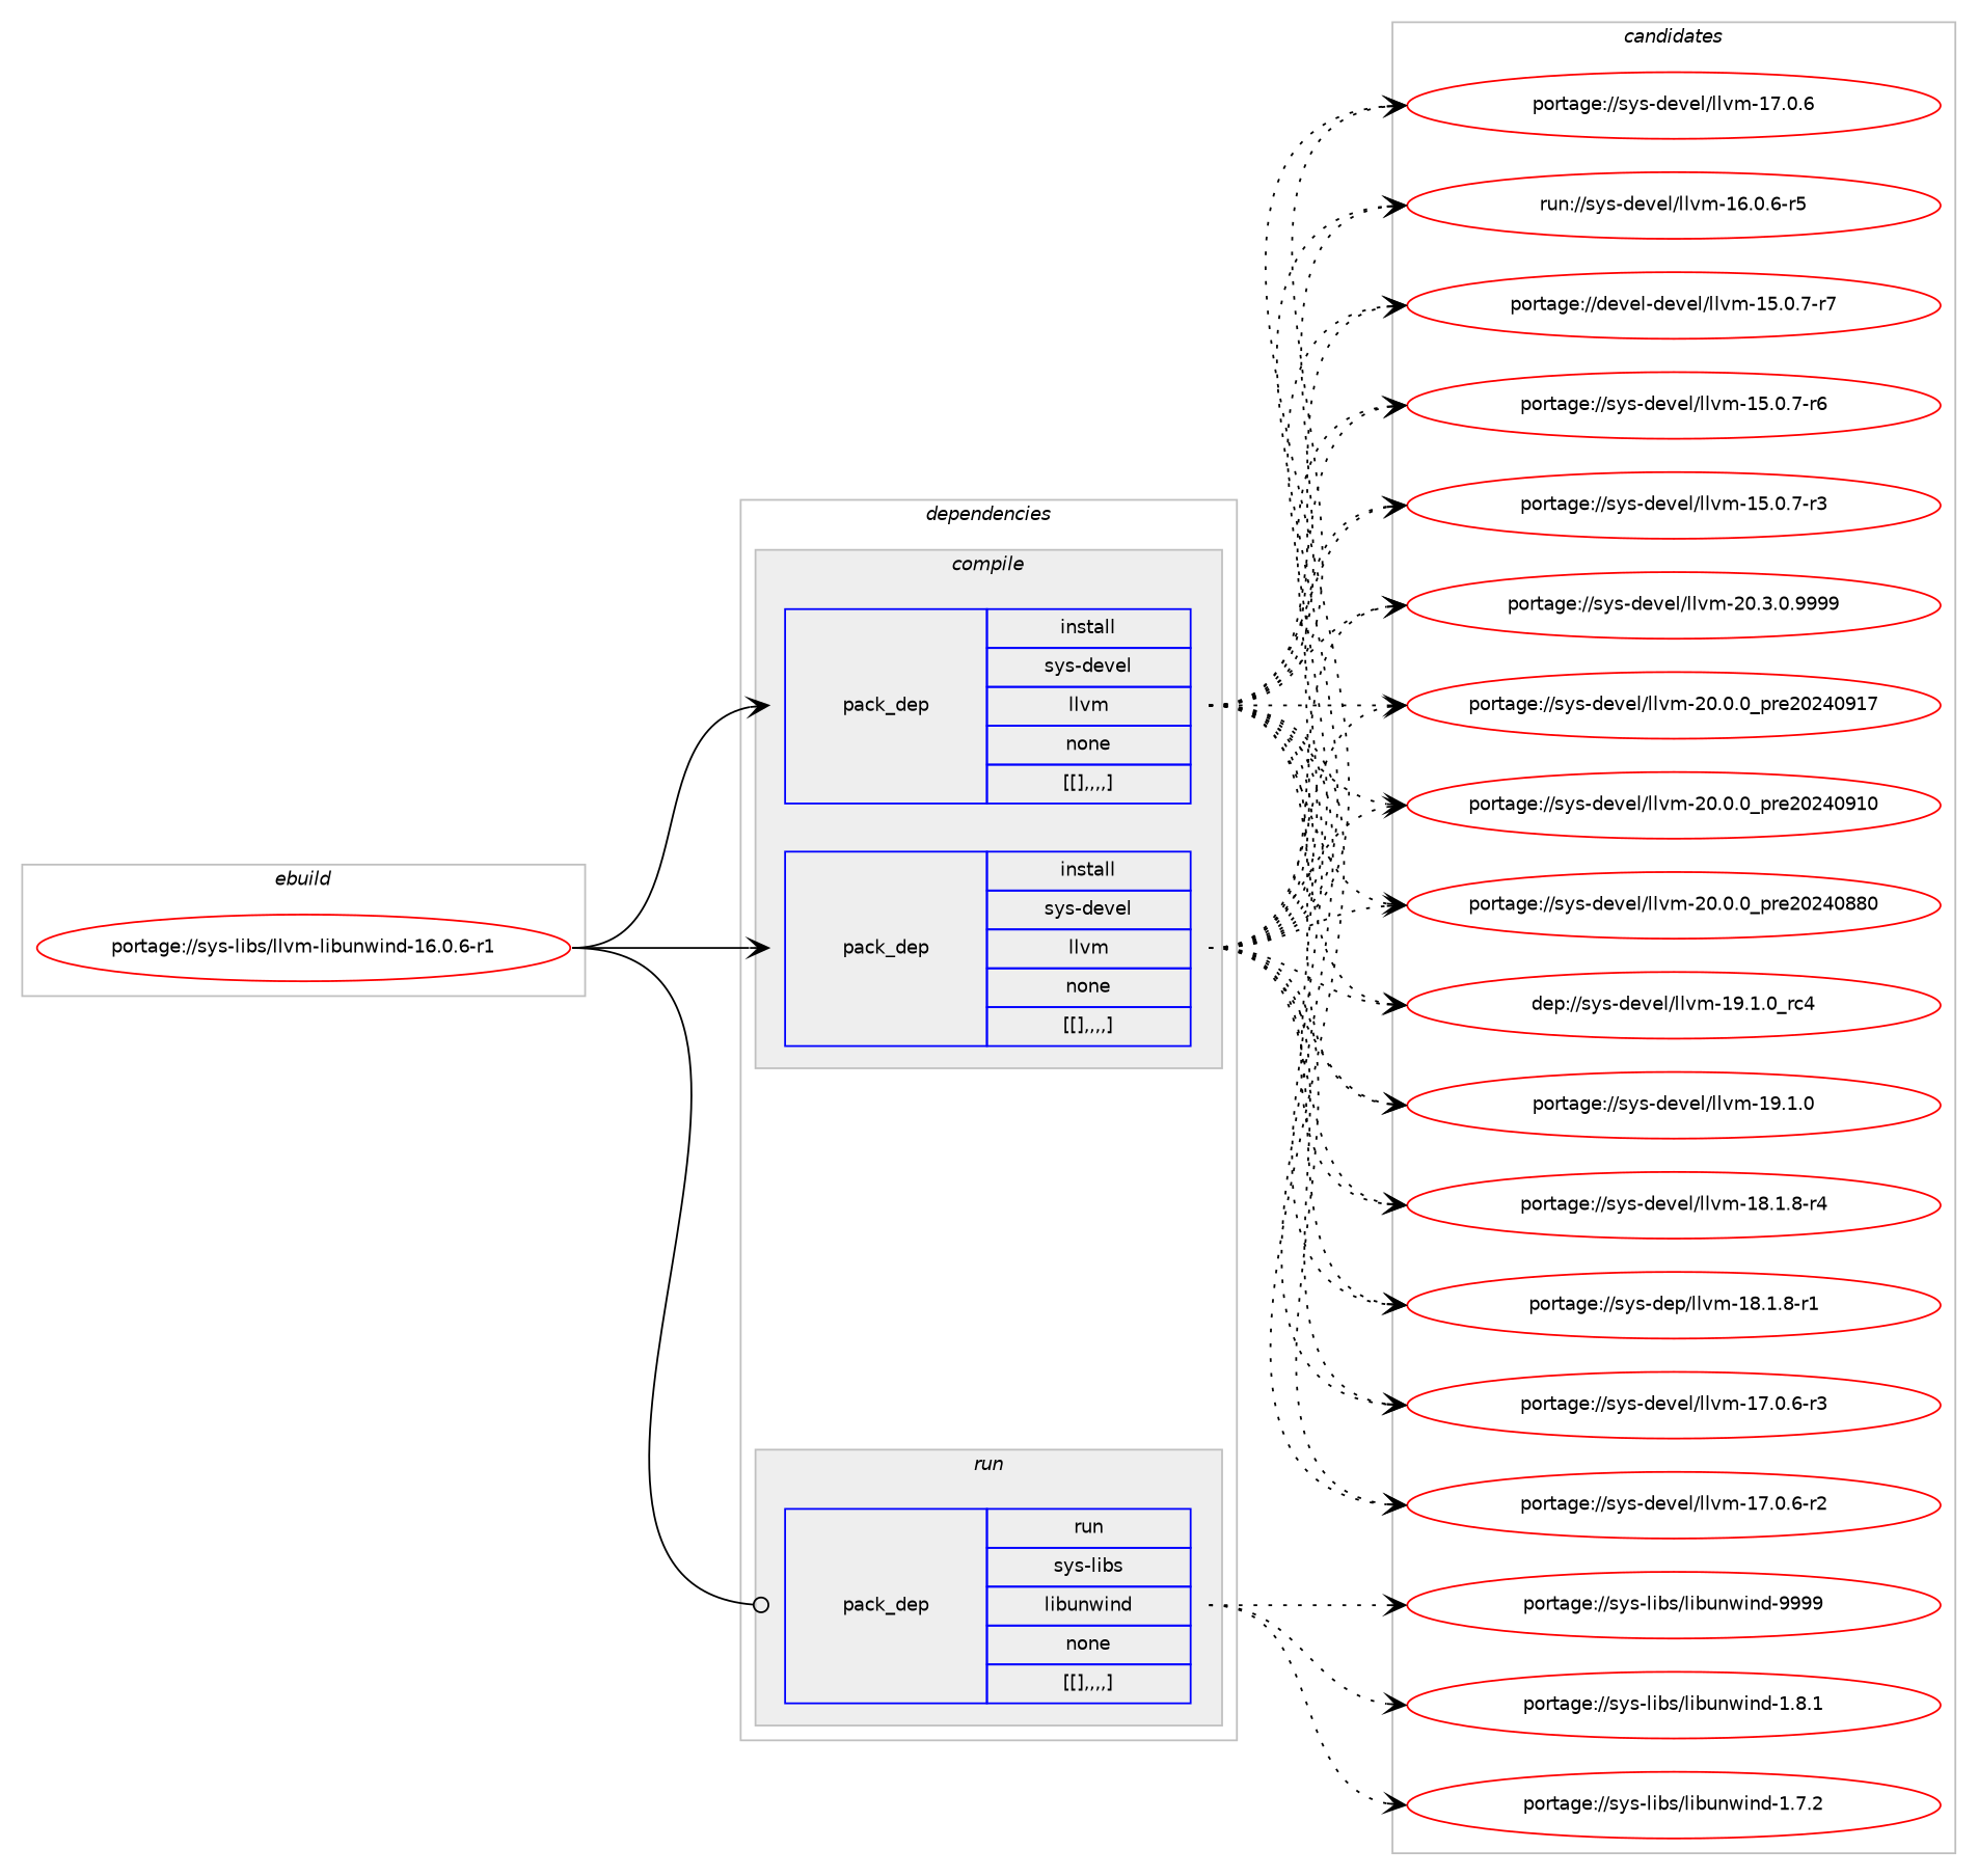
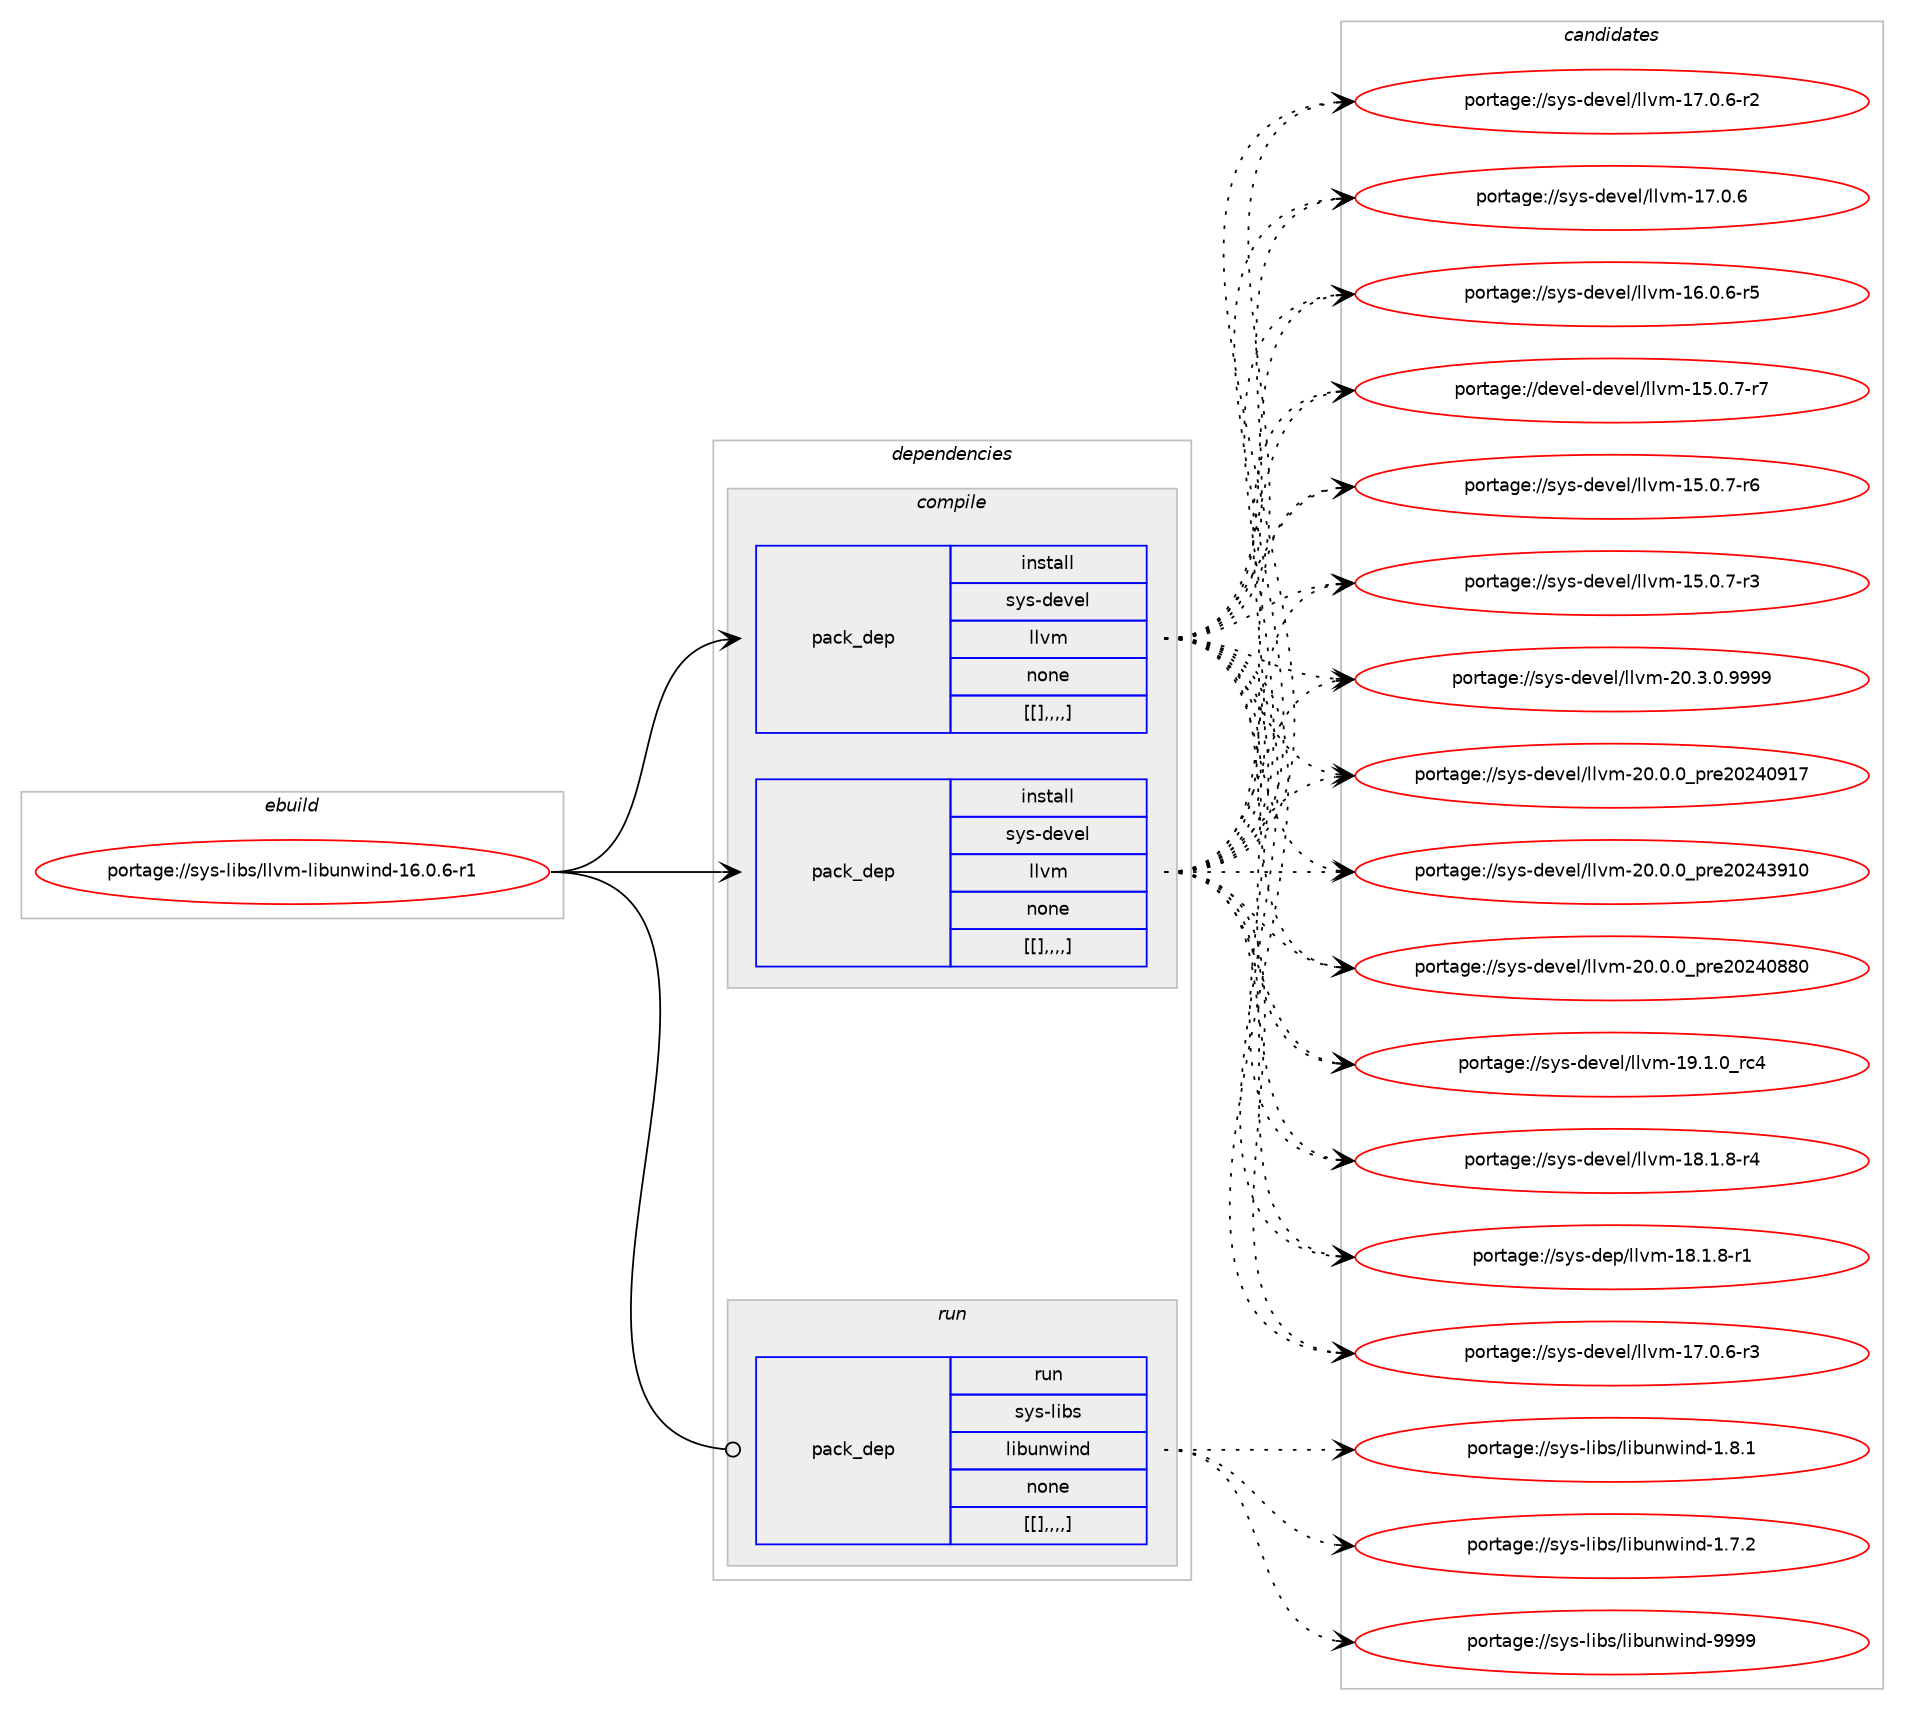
  digraph {
    compound=true
    concentrate=true
    fontname=Helvetica
    fontsize=10
    newrank=true
    rankdir=LR
    ranksep=1.5
    node [color=red fontname=Helvetica fontsize=10]
    edge [arrowhead=vee headport=w style=dotted tailport=e weight=100]
    n1 [label="portage://sys-libs/llvm-libunwind-16.0.6-r1" width=4]
    n2 [color=blue label=<<TABLE BORDER="0" CELLBORDER="1" CELLSPACING="0" CELLPADDING="4" WIDTH="220"><TR><TD ROWSPAN="6" CELLPADDING="30">pack_dep</TD></TR><TR><TD WIDTH="110">install</TD></TR><TR><TD>sys-devel</TD></TR><TR><TD>llvm</TD></TR><TR><TD>none</TD></TR><TR><TD>[[],,,,]</TD></TR></TABLE>> shape=none]
    n3 [color=blue label=<<TABLE BORDER="0" CELLBORDER="1" CELLSPACING="0" CELLPADDING="4" WIDTH="220"><TR><TD ROWSPAN="6" CELLPADDING="30">pack_dep</TD></TR><TR><TD WIDTH="110">install</TD></TR><TR><TD>sys-devel</TD></TR><TR><TD>llvm</TD></TR><TR><TD>none</TD></TR><TR><TD>[[],,,,]</TD></TR></TABLE>> shape=none]
    n4 [color=blue label=<<TABLE BORDER="0" CELLBORDER="1" CELLSPACING="0" CELLPADDING="4" WIDTH="220"><TR><TD ROWSPAN="6" CELLPADDING="30">pack_dep</TD></TR><TR><TD WIDTH="110">run</TD></TR><TR><TD>sys-libs</TD></TR><TR><TD>libunwind</TD></TR><TR><TD>none</TD></TR><TR><TD>[[],,,,]</TD></TR></TABLE>> shape=none]
    n5 [label="portage://sys-devel/llvm-20.3.0.9999" width=4]
    n6 [label="portage://sys-devel/llvm-20.0.0_pre20240917" width=4]
-   n7 [label="portage://sys-devel/llvm-20.0.0_pre20240910" width=4]
+   n7 [label="portage://sys-devel/llvm-20.0.0_pre20243910" width=4]
    n8 [label="portage://sys-devel/llvm-20.0.0_pre20240880" width=4]
-   n9 [label="dep://sys-devel/llvm-19.1.0_rc4" width=4]
-   n10 [label="portage://sys-devel/llvm-19.1.0" width=4]
+   n9 [label="portage://sys-devel/llvm-19.1.0_rc4" width=4]
    n11 [label="portage://sys-devel/llvm-18.1.8-r4" width=4]
    n12 [label="portage://sys-dep/llvm-18.1.8-r1" width=4]
    n13 [label="portage://sys-devel/llvm-17.0.6-r3" width=4]
    n14 [label="portage://sys-devel/llvm-17.0.6-r2" width=4]
    n15 [label="portage://sys-devel/llvm-17.0.6" width=4]
-   n16 [label="run://sys-devel/llvm-16.0.6-r5" width=4]
+   n16 [label="portage://sys-devel/llvm-16.0.6-r5" width=4]
    n17 [label="portage://devel-devel/llvm-15.0.7-r7" width=4]
    n18 [label="portage://sys-devel/llvm-15.0.7-r6" width=4]
    n19 [label="portage://sys-devel/llvm-15.0.7-r3" width=4]
    n20 [label="portage://sys-libs/libunwind-9999" width=4]
    n21 [label="portage://sys-libs/libunwind-1.8.1" width=4]
    n22 [label="portage://sys-libs/libunwind-1.7.2" width=4]
    subgraph cluster_1 {
      color=gray
      label=<<i>ebuild</i>>
      n1
    }
    subgraph cluster_2 {
      color=gray
      label=<<i>dependencies</i>>
      subgraph cluster_3 {
        color=gray
        fillcolor="#eeeeee"
        label=<<i>compile</i>>
        style=filled
        subgraph sub_4 {
          color=gray
          fillcolor="#eeeeee"
          label=<<i>compile</i>>
          style=filled
          n2
        }
        subgraph sub_5 {
          color=gray
          fillcolor="#eeeeee"
          label=<<i>compile</i>>
          style=filled
          n3
        }
      }
      subgraph cluster_6 {
        color=gray
        fillcolor="#eeeeee"
        label=<<i>compile and run</i>>
        style=filled
      }
      subgraph cluster_7 {
        color=gray
        fillcolor="#eeeeee"
        label=<<i>run</i>>
        style=filled
        subgraph sub_8 {
          color=gray
          fillcolor="#eeeeee"
          label=<<i>run</i>>
          style=filled
          n4
        }
      }
    }
    subgraph cluster_9 {
      color=gray
      label=<<i>candidates</i>>
      rank=same
      subgraph sub_10 {
        color=black
        label=<<i>candidates</i>>
        nodesep=1
        rank=same
        n5
        n6
        n7
        n8
        n9
-       n10
        n11
        n12
        n13
        n14
        n15
        n16
        n17
        n18
        n19
      }
      subgraph sub_11 {
        color=black
        label=<<i>candidates</i>>
        nodesep=1
        rank=same
        n5
        n6
        n7
        n8
        n9
-       n10
        n11
        n12
        n13
        n14
        n15
        n16
        n17
        n18
        n19
      }
      subgraph sub_12 {
        color=black
        label=<<i>candidates</i>>
        nodesep=1
        rank=same
        n20
        n21
        n22
      }
    }
    n1 -> n2 [style=solid weight=20]
    n1 -> n3 [style=solid weight=20]
    n1 -> n4 [arrowhead=odot style=solid weight=20]
    n2 -> n5
    n2 -> n6
    n2 -> n7
    n2 -> n8
    n2 -> n9
-   n2 -> n10
    n2 -> n11
    n2 -> n12
    n2 -> n13
    n2 -> n14
    n2 -> n15
    n2 -> n16
    n2 -> n17
    n2 -> n18
    n2 -> n19
    n3 -> n5
    n3 -> n6
    n3 -> n7
    n3 -> n8
    n3 -> n9
-   n3 -> n10
    n3 -> n11
    n3 -> n12
    n3 -> n13
    n3 -> n14
    n3 -> n15
    n3 -> n16
    n3 -> n17
    n3 -> n18
    n3 -> n19
    n4 -> n20
    n4 -> n21
    n4 -> n22
  }
